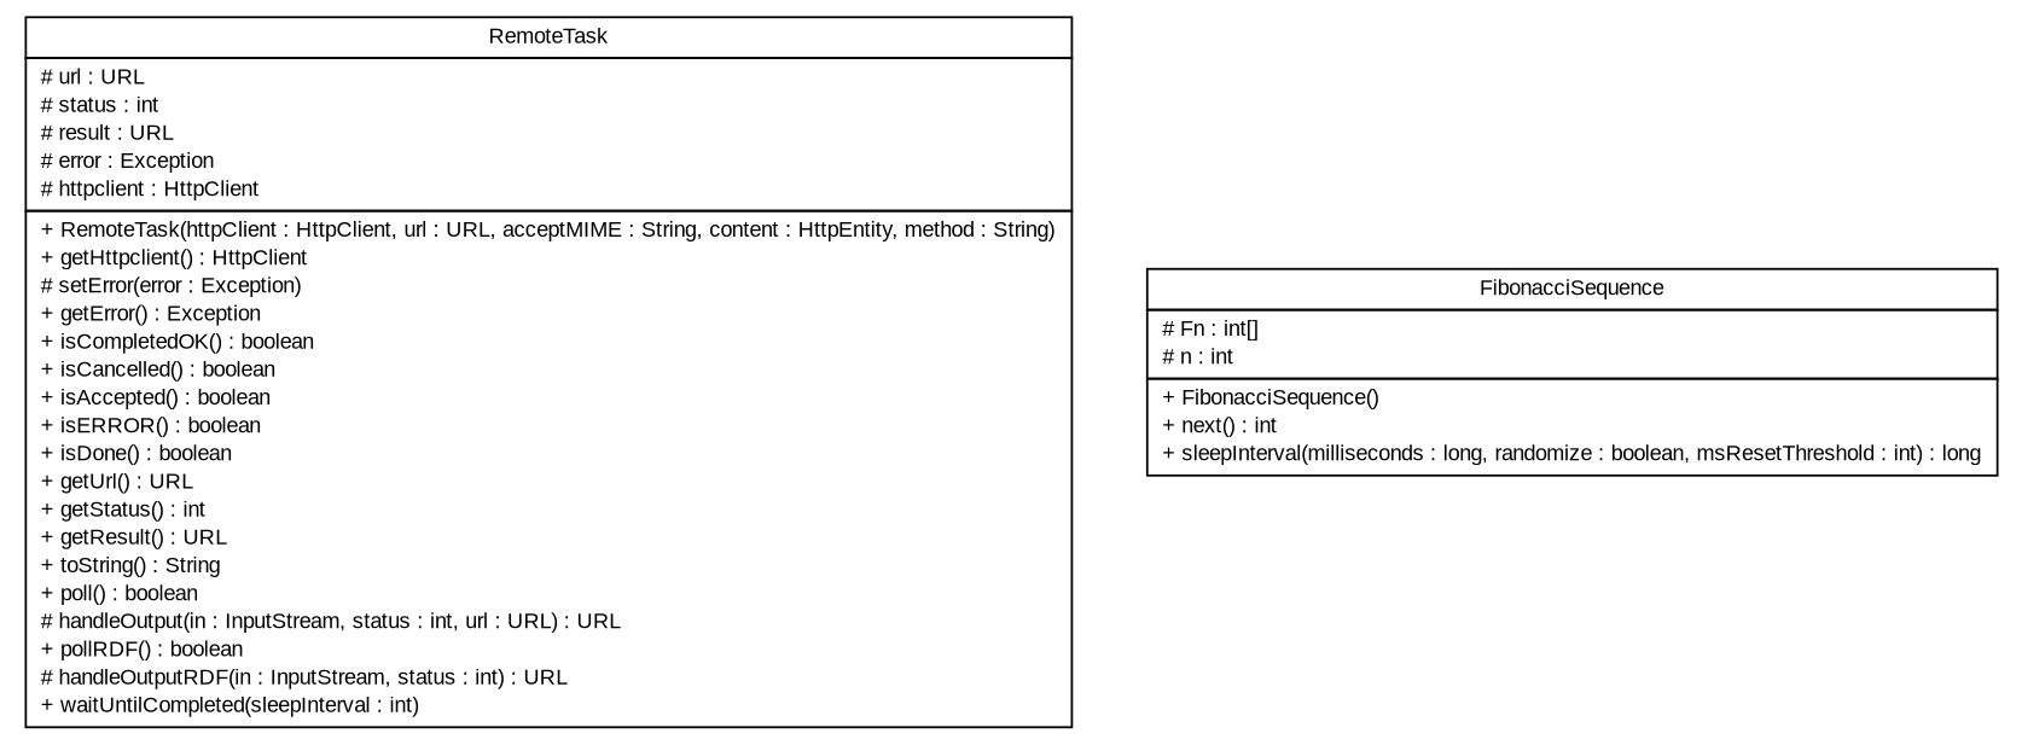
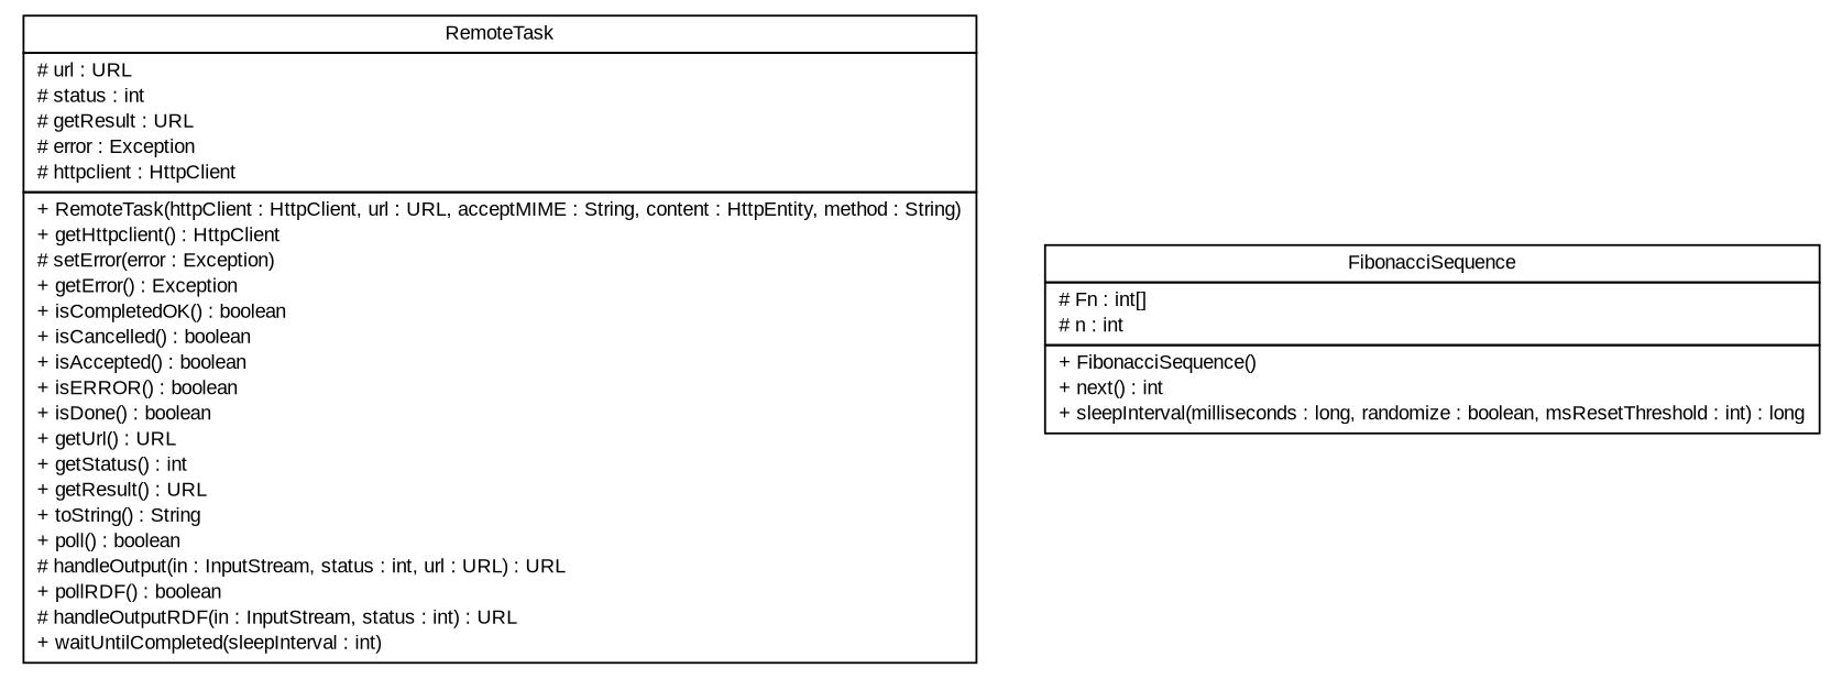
  digraph {
    node [fontcolor=black fontname=arial fontsize=10.0 shape=plaintext]
-   n1 [label=<<table border="0" cellborder="1" cellspacing="0" cellpadding="2" port="p" href="./RemoteTask.html"> 		<tr><td><table border="0" cellspacing="0" cellpadding="1"> 			<tr><td> RemoteTask </td></tr> 		</table></td></tr> 		<tr><td><table border="0" cellspacing="0" cellpadding="1"> 			<tr><td align="left"> # url : URL </td></tr> 			<tr><td align="left"> # status : int </td></tr> 			<tr><td align="left"> # result : URL </td></tr> 			<tr><td align="left"> # error : Exception </td></tr> 			<tr><td align="left"> # httpclient : HttpClient </td></tr> 		</table></td></tr> 		<tr><td><table border="0" cellspacing="0" cellpadding="1"> 			<tr><td align="left"> + RemoteTask(httpClient : HttpClient, url : URL, acceptMIME : String, content : HttpEntity, method : String) </td></tr> 			<tr><td align="left"> + getHttpclient() : HttpClient </td></tr> 			<tr><td align="left"> # setError(error : Exception) </td></tr> 			<tr><td align="left"> + getError() : Exception </td></tr> 			<tr><td align="left"> + isCompletedOK() : boolean </td></tr> 			<tr><td align="left"> + isCancelled() : boolean </td></tr> 			<tr><td align="left"> + isAccepted() : boolean </td></tr> 			<tr><td align="left"> + isERROR() : boolean </td></tr> 			<tr><td align="left"> + isDone() : boolean </td></tr> 			<tr><td align="left"> + getUrl() : URL </td></tr> 			<tr><td align="left"> + getStatus() : int </td></tr> 			<tr><td align="left"> + getResult() : URL </td></tr> 			<tr><td align="left"> + toString() : String </td></tr> 			<tr><td align="left"> + poll() : boolean </td></tr> 			<tr><td align="left"> # handleOutput(in : InputStream, status : int, url : URL) : URL </td></tr> 			<tr><td align="left"> + pollRDF() : boolean </td></tr> 			<tr><td align="left"> # handleOutputRDF(in : InputStream, status : int) : URL </td></tr> 			<tr><td align="left"> + waitUntilCompleted(sleepInterval : int) </td></tr> 		</table></td></tr> 		</table>>]
+   n1 [label=<<table border="0" cellborder="1" cellspacing="0" cellpadding="2" port="p" href="./RemoteTask.html"> 		<tr><td><table border="0" cellspacing="0" cellpadding="1"> 			<tr><td> RemoteTask </td></tr> 		</table></td></tr> 		<tr><td><table border="0" cellspacing="0" cellpadding="1"> 			<tr><td align="left"> # url : URL </td></tr> 			<tr><td align="left"> # status : int </td></tr> 			<tr><td align="left"> # getResult : URL </td></tr> 			<tr><td align="left"> # error : Exception </td></tr> 			<tr><td align="left"> # httpclient : HttpClient </td></tr> 		</table></td></tr> 		<tr><td><table border="0" cellspacing="0" cellpadding="1"> 			<tr><td align="left"> + RemoteTask(httpClient : HttpClient, url : URL, acceptMIME : String, content : HttpEntity, method : String) </td></tr> 			<tr><td align="left"> + getHttpclient() : HttpClient </td></tr> 			<tr><td align="left"> # setError(error : Exception) </td></tr> 			<tr><td align="left"> + getError() : Exception </td></tr> 			<tr><td align="left"> + isCompletedOK() : boolean </td></tr> 			<tr><td align="left"> + isCancelled() : boolean </td></tr> 			<tr><td align="left"> + isAccepted() : boolean </td></tr> 			<tr><td align="left"> + isERROR() : boolean </td></tr> 			<tr><td align="left"> + isDone() : boolean </td></tr> 			<tr><td align="left"> + getUrl() : URL </td></tr> 			<tr><td align="left"> + getStatus() : int </td></tr> 			<tr><td align="left"> + getResult() : URL </td></tr> 			<tr><td align="left"> + toString() : String </td></tr> 			<tr><td align="left"> + poll() : boolean </td></tr> 			<tr><td align="left"> # handleOutput(in : InputStream, status : int, url : URL) : URL </td></tr> 			<tr><td align="left"> + pollRDF() : boolean </td></tr> 			<tr><td align="left"> # handleOutputRDF(in : InputStream, status : int) : URL </td></tr> 			<tr><td align="left"> + waitUntilCompleted(sleepInterval : int) </td></tr> 		</table></td></tr> 		</table>>]
    n2 [label=<<table border="0" cellborder="1" cellspacing="0" cellpadding="2" port="p" href="./FibonacciSequence.html"> 		<tr><td><table border="0" cellspacing="0" cellpadding="1"> 			<tr><td> FibonacciSequence </td></tr> 		</table></td></tr> 		<tr><td><table border="0" cellspacing="0" cellpadding="1"> 			<tr><td align="left"> # Fn : int[] </td></tr> 			<tr><td align="left"> # n : int </td></tr> 		</table></td></tr> 		<tr><td><table border="0" cellspacing="0" cellpadding="1"> 			<tr><td align="left"> + FibonacciSequence() </td></tr> 			<tr><td align="left"> + next() : int </td></tr> 			<tr><td align="left"> + sleepInterval(milliseconds : long, randomize : boolean, msResetThreshold : int) : long </td></tr> 		</table></td></tr> 		</table>>]
  }
